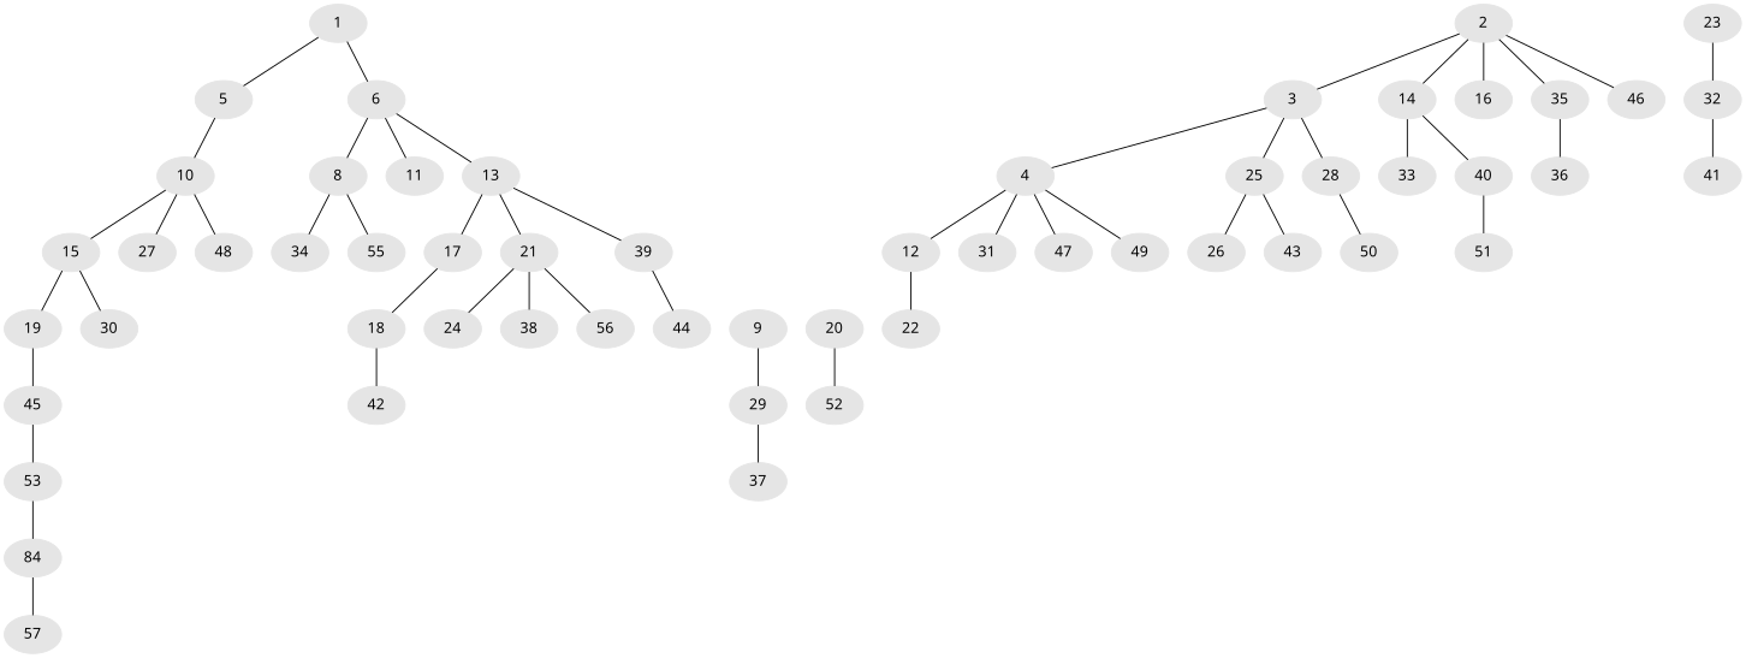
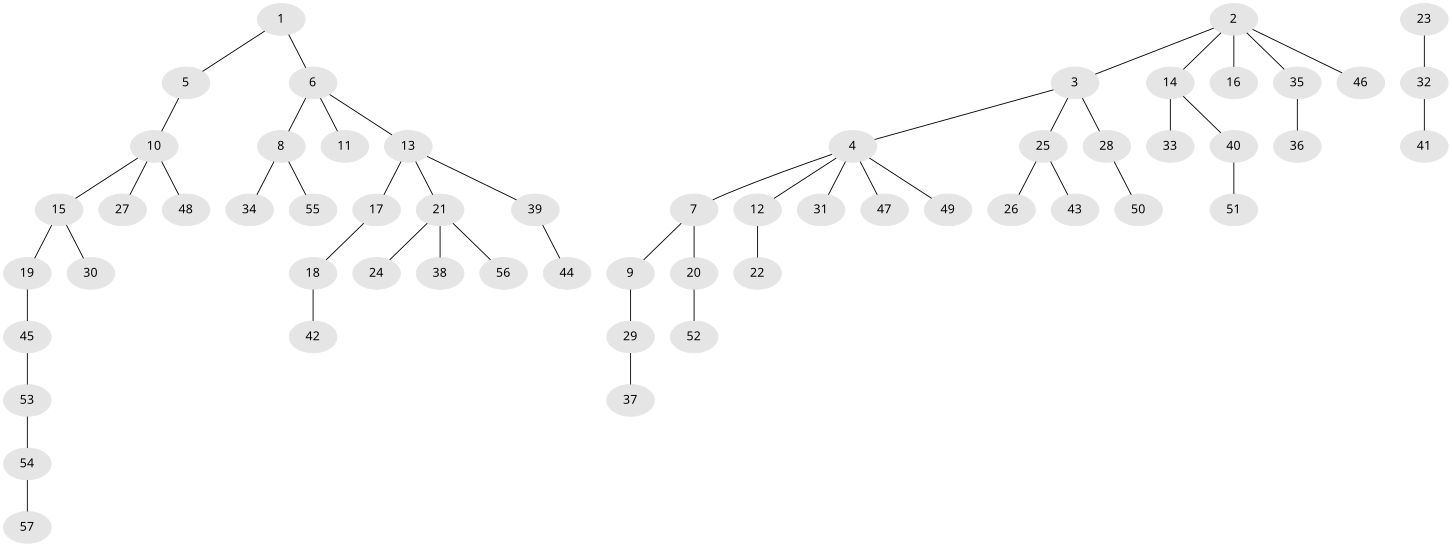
  graph {
    fontname="Noto Sans"
    node [color=gray90 fontname="Noto Sans" style=filled]
    edge [fontname="Noto Sans"]
    1
    5
    6
    2
    3
    14
    16
    35
    46
    10
    8
    11
    13
    4
    25
    28
    33
    40
    36
+   7
    12
    31
    47
    49
    26
    43
    50
    9
    20
    22
    15
    27
    48
    34
    55
    17
    21
    39
    29
    52
    37
    19
    30
    18
    24
    38
    56
    44
    51
    45
    42
    53
    23
    32
    41
-   54 [label=84]
+   54
    57
    1 -- 5
    1 -- 6
    5 -- 10
    6 -- 8
    6 -- 11
    6 -- 13
    2 -- 3
    2 -- 14
    2 -- 16
    2 -- 35
    2 -- 46
    3 -- 4
    3 -- 25
    3 -- 28
    14 -- 33
    14 -- 40
    35 -- 36
    10 -- 15
    10 -- 27
    10 -- 48
    8 -- 34
    8 -- 55
    13 -- 17
    13 -- 21
    13 -- 39
+   4 -- 7
    4 -- 12
    4 -- 31
    4 -- 47
    4 -- 49
    25 -- 26
    25 -- 43
    28 -- 50
    40 -- 51
+   7 -- 9
+   7 -- 20
    12 -- 22
    9 -- 29
    20 -- 52
    15 -- 19
    15 -- 30
    17 -- 18
    21 -- 24
    21 -- 38
    21 -- 56
    39 -- 44
    29 -- 37
    19 -- 45
    18 -- 42
    45 -- 53
    53 -- 54
    23 -- 32
    32 -- 41
    54 -- 57
  }
